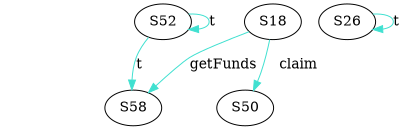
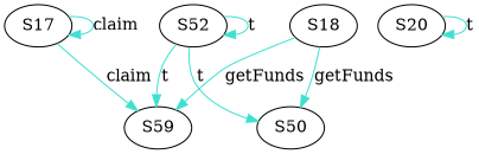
  digraph {
    edge [color=turquoise]
    S18
    S50
-   S59 [label=S58]
+   S59
    S52
-   S20 [label=S26]
-   S18 -> S50 [label=claim]
+   S20
+   S17
+   S18 -> S50 [label=getFunds]
    S18 -> S59 [label=getFunds]
+   S52 -> S50 [label=t]
    S52 -> S59 [label=t]
    S52 -> S52 [label=t]
    S20 -> S20 [label=t]
+   S17 -> S59 [label=claim]
+   S17 -> S17 [label=claim]
  }
